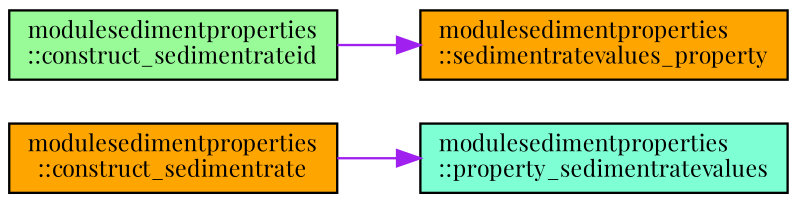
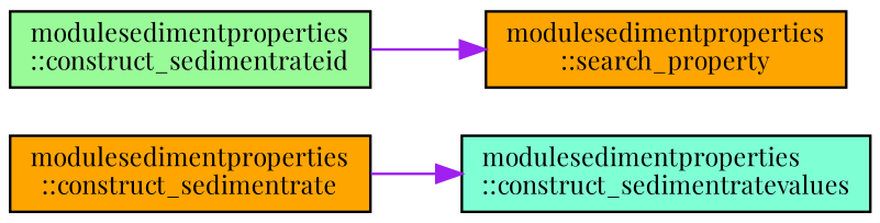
  digraph {
    fontname="Playfair Display"
    rankdir=LR
    node [color=black fillcolor=orange fontname="Playfair Display" fontsize=10 shape=record style=filled]
    edge [color=purple fontname="Playfair Display" fontsize=10 labelfontname=Helvetica labelfontsize=10 style=solid]
    n1 [fontcolor=black height=0.2 label="modulesedimentproperties\l::construct_sedimentrate" width=0.4]
-   n2 [fillcolor=aquamarine height=0.2 label="modulesedimentproperties\l::property_sedimentratevalues" width=0.4]
+   n2 [fillcolor=aquamarine height=0.2 label="modulesedimentproperties\l::construct_sedimentratevalues" width=0.4]
    n3 [fillcolor=palegreen height=0.2 label="modulesedimentproperties\l::construct_sedimentrateid" width=0.4]
-   n4 [height=0.2 label="modulesedimentproperties\l::sedimentratevalues_property" width=0.4]
+   n4 [height=0.2 label="modulesedimentproperties\l::search_property" width=0.4]
    n1 -> n2
    n3 -> n4
  }
